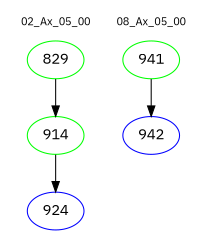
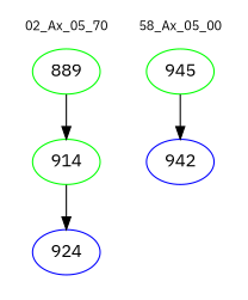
  digraph {
    fontname="IBM Plex Sans"
    node [color=green fontname="IBM Plex Sans"]
    edge [color=black fontname="IBM Plex Sans"]
-   n1 [label=829]
+   n1 [label=889]
    n2 [label=914]
    n3 [color=blue label=924]
-   n4 [label=941]
+   n4 [label=945]
    n5 [color=blue label=942]
    subgraph cluster_1 {
      color=white
      fontsize=10
-     label="02_Ax_05_00"
+     label="02_Ax_05_70"
      n1
      n2
      n3
    }
    subgraph cluster_2 {
      color=white
      fontsize=10
-     label="08_Ax_05_00"
+     label="58_Ax_05_00"
      n4
      n5
    }
    n1 -> n2
    n2 -> n3
    n4 -> n5
  }
